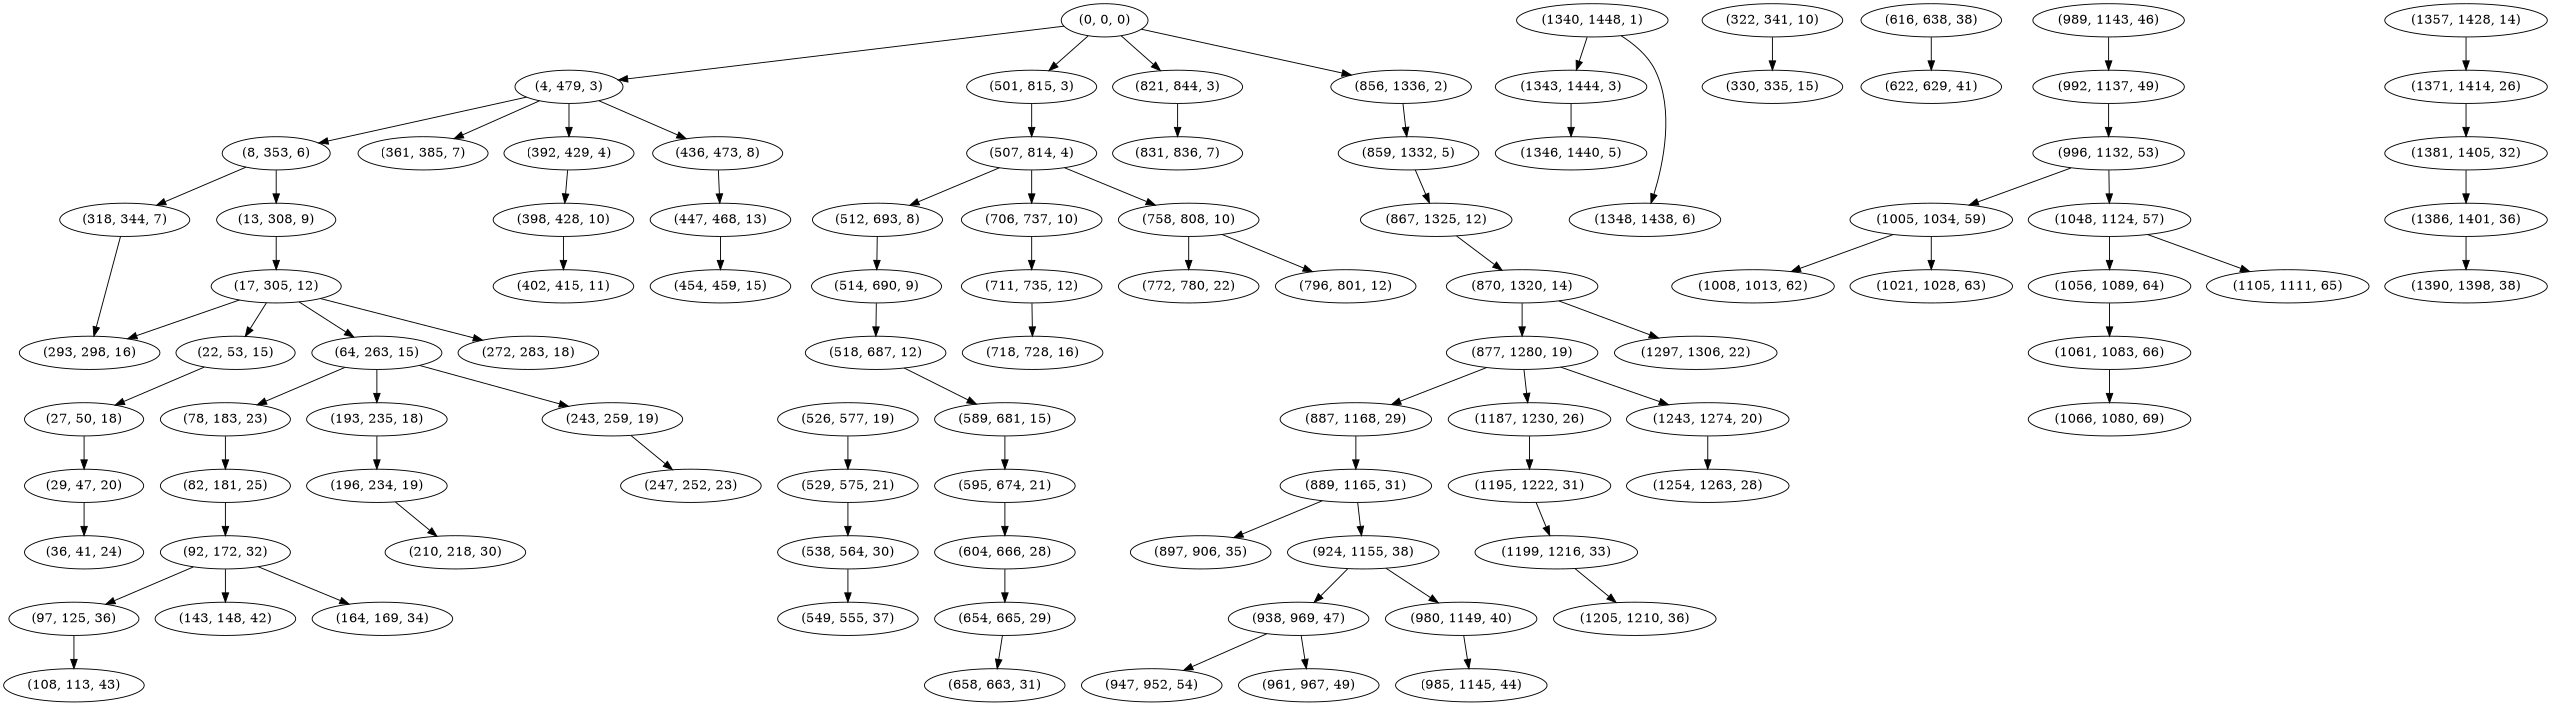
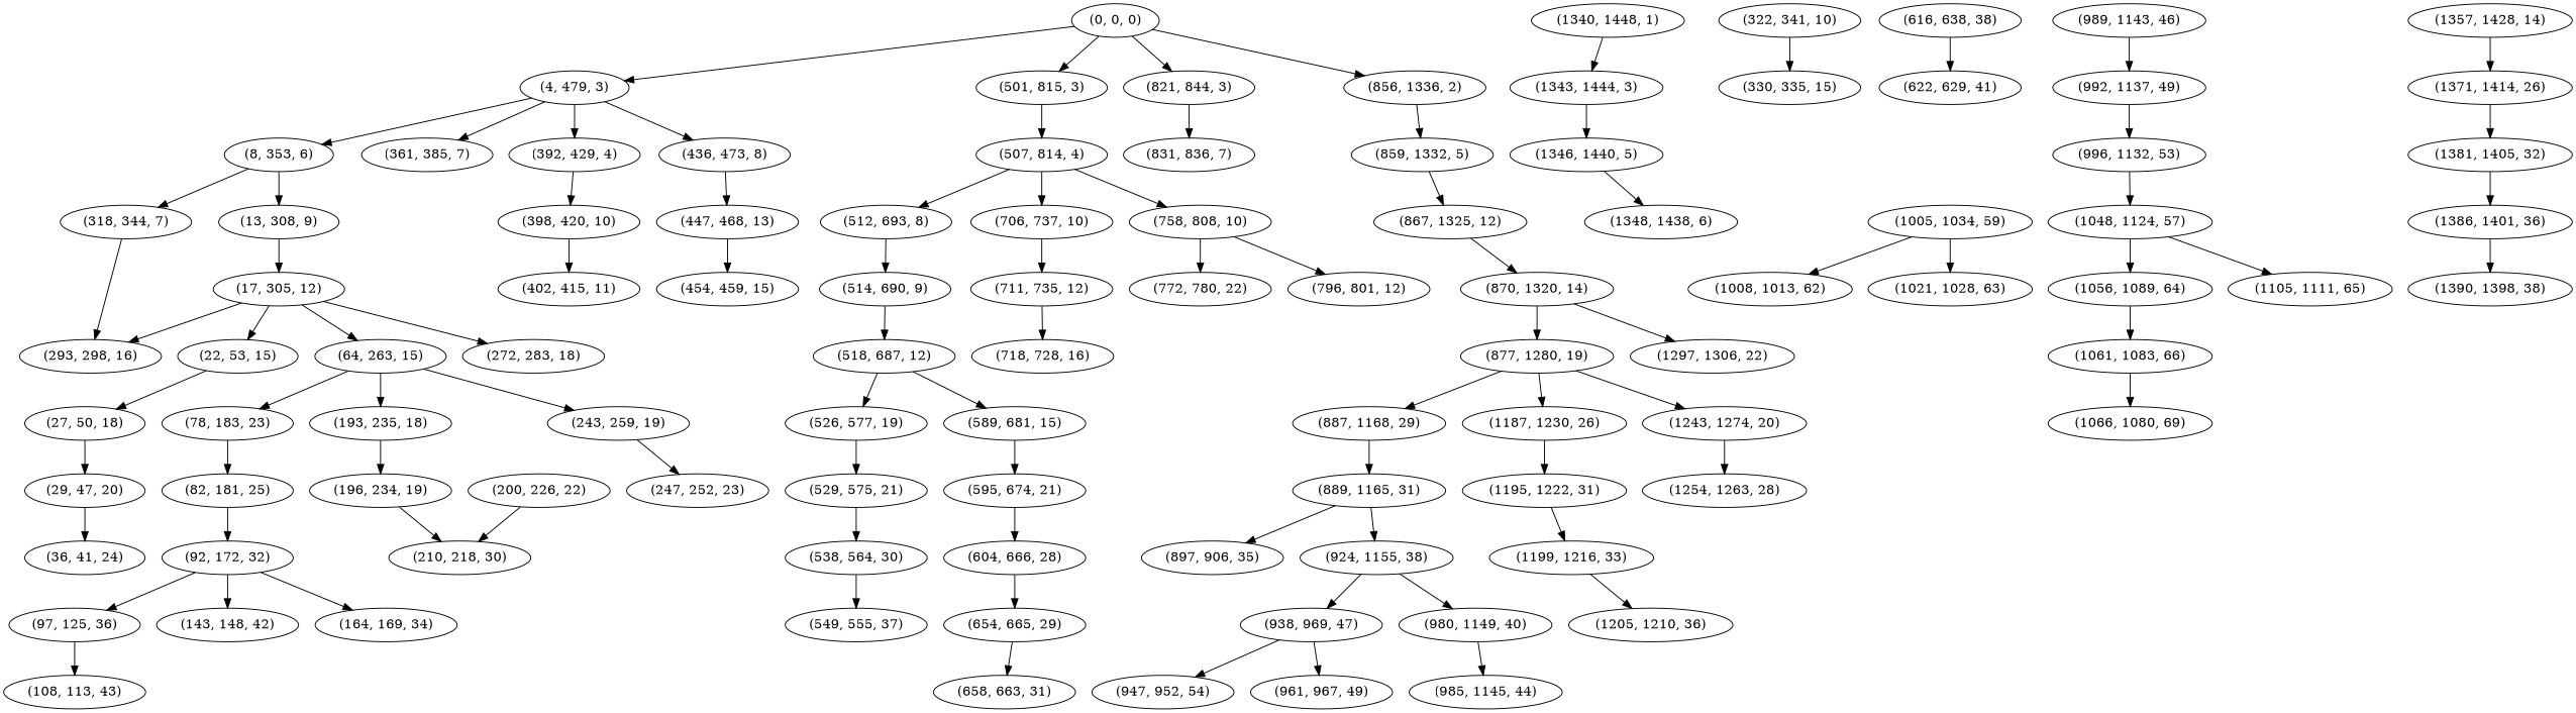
  digraph {
    "(0, 0, 0)"
    "(4, 479, 3)"
    "(501, 815, 3)"
    "(821, 844, 3)"
    "(856, 1336, 2)"
    "(8, 353, 6)"
    "(361, 385, 7)"
    "(392, 429, 4)"
    "(436, 473, 8)"
    "(507, 814, 4)"
    "(831, 836, 7)"
    "(859, 1332, 5)"
    "(1340, 1448, 1)"
    "(1343, 1444, 3)"
    "(13, 308, 9)"
    "(318, 344, 7)"
-   "(398, 420, 10)" [label="(398, 428, 10)"]
+   "(398, 420, 10)"
    "(447, 468, 13)"
    "(17, 305, 12)"
    "(293, 298, 16)"
    "(22, 53, 15)"
    "(64, 263, 15)"
    "(272, 283, 18)"
    "(27, 50, 18)"
    "(78, 183, 23)"
    "(193, 235, 18)"
    "(243, 259, 19)"
    "(29, 47, 20)"
    "(36, 41, 24)"
    "(82, 181, 25)"
    "(196, 234, 19)"
    "(247, 252, 23)"
    "(92, 172, 32)"
    "(97, 125, 36)"
    "(143, 148, 42)"
    "(164, 169, 34)"
    "(108, 113, 43)"
    "(210, 218, 30)"
+   "(200, 226, 22)"
    "(322, 341, 10)"
    "(330, 335, 15)"
    "(402, 415, 11)"
    "(454, 459, 15)"
    "(512, 693, 8)"
    "(706, 737, 10)"
    "(758, 808, 10)"
    "(514, 690, 9)"
    "(711, 735, 12)"
    "(772, 780, 22)"
    "(796, 801, 12)"
    "(518, 687, 12)"
    "(526, 577, 19)"
    "(589, 681, 15)"
    "(529, 575, 21)"
    "(595, 674, 21)"
    "(538, 564, 30)"
    "(549, 555, 37)"
    "(604, 666, 28)"
    "(654, 665, 29)"
    "(658, 663, 31)"
    "(616, 638, 38)"
    "(622, 629, 41)"
    "(718, 728, 16)"
    "(867, 1325, 12)"
    "(870, 1320, 14)"
    "(877, 1280, 19)"
    "(1297, 1306, 22)"
    "(887, 1168, 29)"
    "(1187, 1230, 26)"
    "(1243, 1274, 20)"
    "(889, 1165, 31)"
    "(1195, 1222, 31)"
    "(1254, 1263, 28)"
    "(897, 906, 35)"
    "(924, 1155, 38)"
    "(938, 969, 47)"
    "(980, 1149, 40)"
    "(947, 952, 54)"
    "(961, 967, 49)"
    "(985, 1145, 44)"
    "(989, 1143, 46)"
    "(992, 1137, 49)"
    "(996, 1132, 53)"
    "(1005, 1034, 59)"
    "(1048, 1124, 57)"
    "(1008, 1013, 62)"
    "(1021, 1028, 63)"
    "(1056, 1089, 64)"
    "(1105, 1111, 65)"
    "(1061, 1083, 66)"
    "(1066, 1080, 69)"
    "(1199, 1216, 33)"
    "(1205, 1210, 36)"
    "(1346, 1440, 5)"
    "(1348, 1438, 6)"
    "(1357, 1428, 14)"
    "(1371, 1414, 26)"
    "(1381, 1405, 32)"
    "(1386, 1401, 36)"
    "(1390, 1398, 38)"
    "(0, 0, 0)" -> "(4, 479, 3)"
    "(0, 0, 0)" -> "(501, 815, 3)"
    "(0, 0, 0)" -> "(821, 844, 3)"
    "(0, 0, 0)" -> "(856, 1336, 2)"
    "(4, 479, 3)" -> "(8, 353, 6)"
    "(4, 479, 3)" -> "(361, 385, 7)"
    "(4, 479, 3)" -> "(392, 429, 4)"
    "(4, 479, 3)" -> "(436, 473, 8)"
    "(501, 815, 3)" -> "(507, 814, 4)"
    "(821, 844, 3)" -> "(831, 836, 7)"
    "(856, 1336, 2)" -> "(859, 1332, 5)"
    "(8, 353, 6)" -> "(13, 308, 9)"
    "(8, 353, 6)" -> "(318, 344, 7)"
    "(392, 429, 4)" -> "(398, 420, 10)"
    "(436, 473, 8)" -> "(447, 468, 13)"
    "(507, 814, 4)" -> "(512, 693, 8)"
    "(507, 814, 4)" -> "(706, 737, 10)"
    "(507, 814, 4)" -> "(758, 808, 10)"
    "(859, 1332, 5)" -> "(867, 1325, 12)"
    "(1340, 1448, 1)" -> "(1343, 1444, 3)"
    "(1343, 1444, 3)" -> "(1346, 1440, 5)"
    "(13, 308, 9)" -> "(17, 305, 12)"
    "(318, 344, 7)" -> "(293, 298, 16)"
    "(398, 420, 10)" -> "(402, 415, 11)"
    "(447, 468, 13)" -> "(454, 459, 15)"
    "(17, 305, 12)" -> "(293, 298, 16)"
    "(17, 305, 12)" -> "(22, 53, 15)"
    "(17, 305, 12)" -> "(64, 263, 15)"
    "(17, 305, 12)" -> "(272, 283, 18)"
    "(22, 53, 15)" -> "(27, 50, 18)"
    "(64, 263, 15)" -> "(78, 183, 23)"
    "(64, 263, 15)" -> "(193, 235, 18)"
    "(64, 263, 15)" -> "(243, 259, 19)"
    "(27, 50, 18)" -> "(29, 47, 20)"
    "(78, 183, 23)" -> "(82, 181, 25)"
    "(193, 235, 18)" -> "(196, 234, 19)"
    "(243, 259, 19)" -> "(247, 252, 23)"
    "(29, 47, 20)" -> "(36, 41, 24)"
    "(82, 181, 25)" -> "(92, 172, 32)"
    "(196, 234, 19)" -> "(210, 218, 30)"
    "(92, 172, 32)" -> "(97, 125, 36)"
    "(92, 172, 32)" -> "(143, 148, 42)"
    "(92, 172, 32)" -> "(164, 169, 34)"
    "(97, 125, 36)" -> "(108, 113, 43)"
+   "(200, 226, 22)" -> "(210, 218, 30)"
    "(322, 341, 10)" -> "(330, 335, 15)"
    "(512, 693, 8)" -> "(514, 690, 9)"
    "(706, 737, 10)" -> "(711, 735, 12)"
    "(758, 808, 10)" -> "(772, 780, 22)"
    "(758, 808, 10)" -> "(796, 801, 12)"
    "(514, 690, 9)" -> "(518, 687, 12)"
    "(711, 735, 12)" -> "(718, 728, 16)"
+   "(518, 687, 12)" -> "(526, 577, 19)"
    "(518, 687, 12)" -> "(589, 681, 15)"
    "(526, 577, 19)" -> "(529, 575, 21)"
    "(589, 681, 15)" -> "(595, 674, 21)"
    "(529, 575, 21)" -> "(538, 564, 30)"
    "(595, 674, 21)" -> "(604, 666, 28)"
    "(538, 564, 30)" -> "(549, 555, 37)"
    "(604, 666, 28)" -> "(654, 665, 29)"
    "(654, 665, 29)" -> "(658, 663, 31)"
    "(616, 638, 38)" -> "(622, 629, 41)"
    "(867, 1325, 12)" -> "(870, 1320, 14)"
    "(870, 1320, 14)" -> "(877, 1280, 19)"
    "(870, 1320, 14)" -> "(1297, 1306, 22)"
    "(877, 1280, 19)" -> "(887, 1168, 29)"
    "(877, 1280, 19)" -> "(1187, 1230, 26)"
    "(877, 1280, 19)" -> "(1243, 1274, 20)"
    "(887, 1168, 29)" -> "(889, 1165, 31)"
    "(1187, 1230, 26)" -> "(1195, 1222, 31)"
    "(1243, 1274, 20)" -> "(1254, 1263, 28)"
    "(889, 1165, 31)" -> "(897, 906, 35)"
    "(889, 1165, 31)" -> "(924, 1155, 38)"
    "(1195, 1222, 31)" -> "(1199, 1216, 33)"
    "(924, 1155, 38)" -> "(938, 969, 47)"
    "(924, 1155, 38)" -> "(980, 1149, 40)"
    "(938, 969, 47)" -> "(947, 952, 54)"
    "(938, 969, 47)" -> "(961, 967, 49)"
    "(980, 1149, 40)" -> "(985, 1145, 44)"
    "(989, 1143, 46)" -> "(992, 1137, 49)"
    "(992, 1137, 49)" -> "(996, 1132, 53)"
-   "(996, 1132, 53)" -> "(1005, 1034, 59)"
    "(996, 1132, 53)" -> "(1048, 1124, 57)"
    "(1005, 1034, 59)" -> "(1008, 1013, 62)"
    "(1005, 1034, 59)" -> "(1021, 1028, 63)"
    "(1048, 1124, 57)" -> "(1056, 1089, 64)"
    "(1048, 1124, 57)" -> "(1105, 1111, 65)"
    "(1056, 1089, 64)" -> "(1061, 1083, 66)"
    "(1061, 1083, 66)" -> "(1066, 1080, 69)"
    "(1199, 1216, 33)" -> "(1205, 1210, 36)"
-   "(1340, 1448, 1)" -> "(1348, 1438, 6)"
+   "(1346, 1440, 5)" -> "(1348, 1438, 6)"
    "(1357, 1428, 14)" -> "(1371, 1414, 26)"
    "(1371, 1414, 26)" -> "(1381, 1405, 32)"
    "(1381, 1405, 32)" -> "(1386, 1401, 36)"
    "(1386, 1401, 36)" -> "(1390, 1398, 38)"
  }
